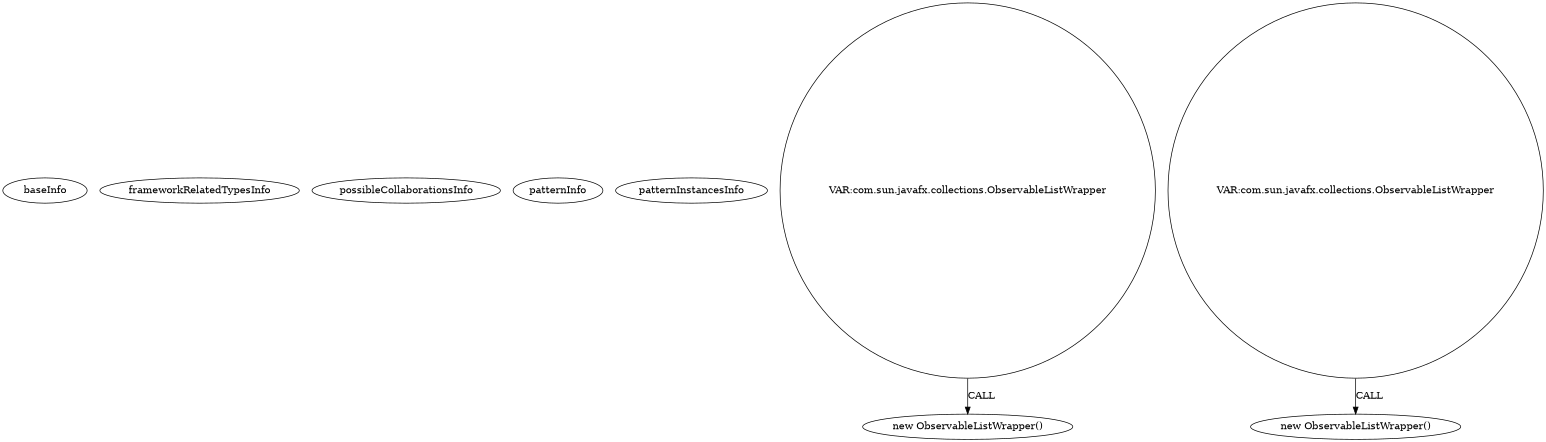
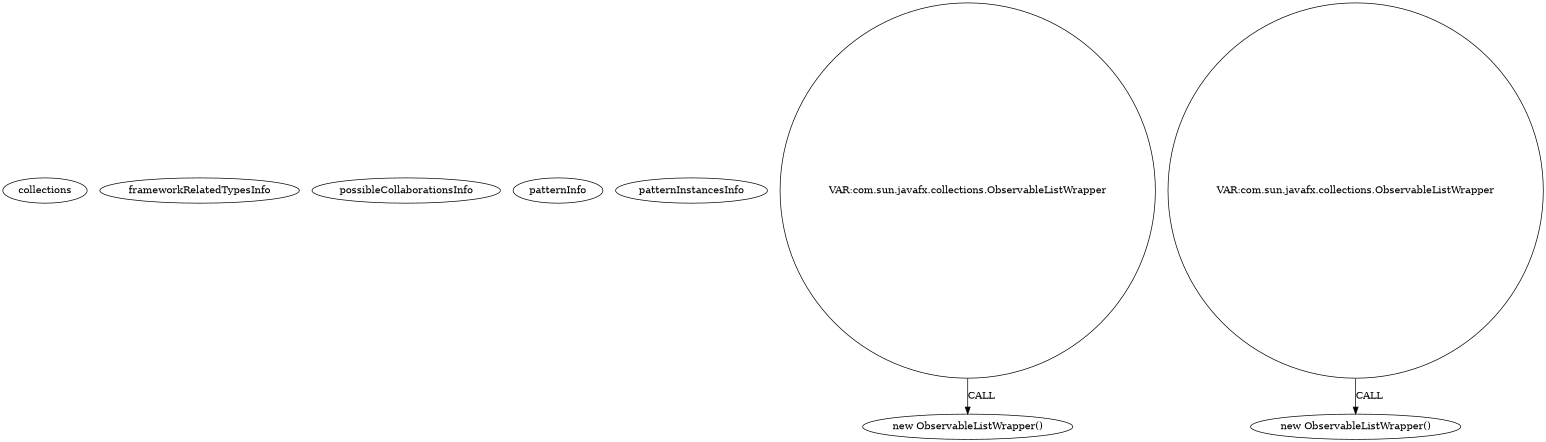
  digraph {
-   baseInfo [category=pattern graphId=4043 isAnonymous=false possibleRelation=false]
+   baseInfo [category=pattern graphId=4043 isAnonymous=false possibleRelation=false label=collections]
    frameworkRelatedTypesInfo
    possibleCollaborationsInfo
    patternInfo [frequency=2.0 patternRootClient=null]
    patternInstancesInfo [0="sannies-isoviewer-fx~/sannies-isoviewer-fx/isoviewer-fx-master/src/main/java/com/googlecode/mp4parser/mp4inspector/BoxPane.java~javafx.beans.value.ObservableValue call(javafx.scene.control.TableColumn.CellDataFeatures)~4080" 1="sannies-isoviewer-fx~/sannies-isoviewer-fx/isoviewer-fx-master/src/main/java/com/googlecode/mp4parser/mp4inspector/BoxPane.java~void BoxPane(com.coremedia.iso.boxes.Box)~4079"]
    n6 [isFrameworkType=false label="new ObservableListWrapper()" vertexType=CONSTRUCTOR_CALL]
    n7 [isFrameworkType=false label="VAR:com.sun.javafx.collections.ObservableListWrapper" shape=circle vertexType=VARIABLE_EXPRESION]
    n8 [isFrameworkType=false label="VAR:com.sun.javafx.collections.ObservableListWrapper" shape=circle vertexType=VARIABLE_EXPRESION]
    n9 [isFrameworkType=false label="new ObservableListWrapper()" vertexType=CONSTRUCTOR_CALL]
    n7 -> n6 [label=CALL]
    n8 -> n9 [label=CALL]
  }
